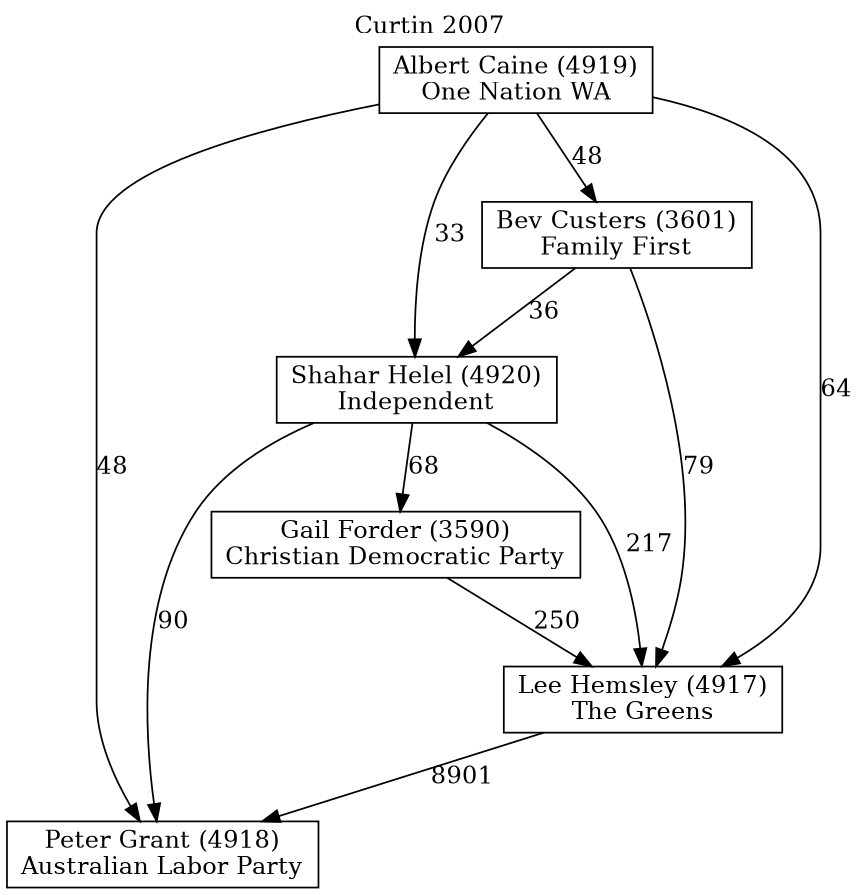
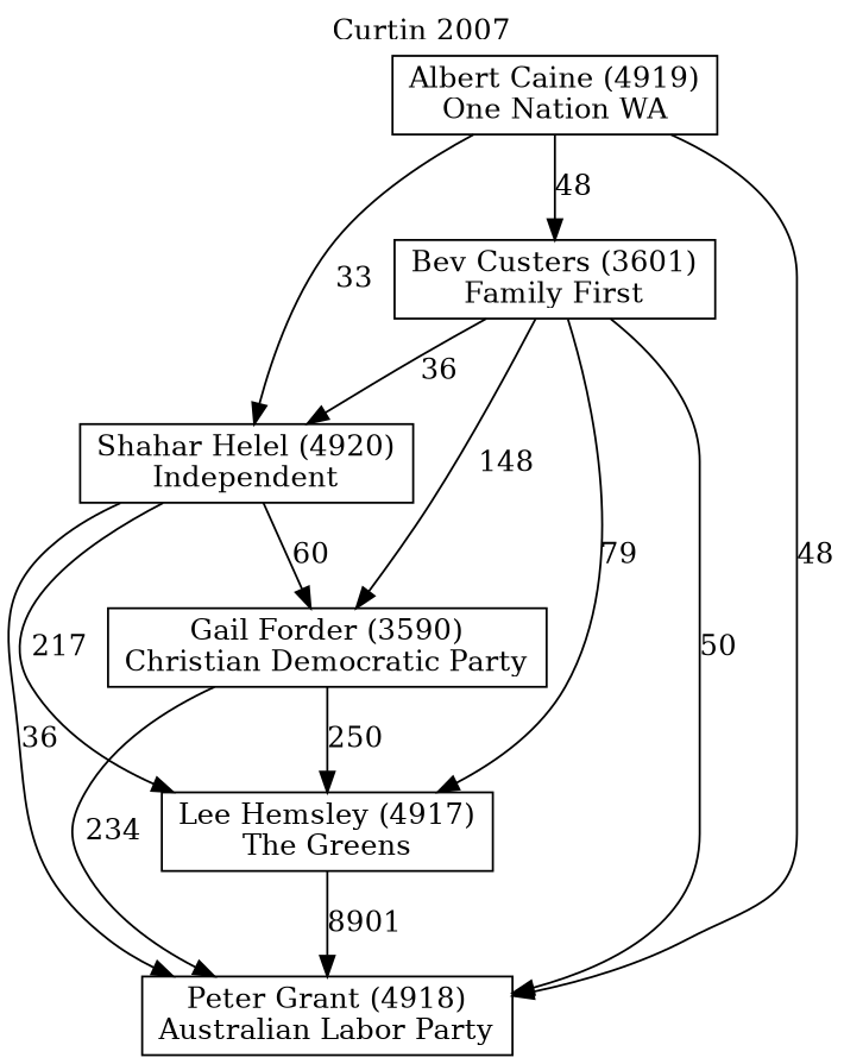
  digraph {
    label="Curtin 2007"
    labelloc=t
    mclimit=10
    node [shape=box]
    n1 [label="Peter Grant (4918)\nAustralian Labor Party"]
    n2 [label="Lee Hemsley (4917)\nThe Greens"]
    n3 [label="Gail Forder (3590)\nChristian Democratic Party"]
    n4 [label="Shahar Helel (4920)\nIndependent"]
    n5 [label="Bev Custers (3601)\nFamily First"]
    n6 [label="Albert Caine (4919)\nOne Nation WA"]
    n2 -> n1 [label=8901]
+   n3 -> n1 [label=234]
    n3 -> n2 [label=250]
-   n4 -> n1 [label=90]
+   n4 -> n1 [label=36]
    n4 -> n2 [label=217]
-   n4 -> n3 [label=68]
+   n4 -> n3 [label=60]
+   n5 -> n1 [label=50]
    n5 -> n2 [label=79]
+   n5 -> n3 [label=148]
    n5 -> n4 [label=36]
    n6 -> n1 [label=48]
-   n6 -> n2 [label=64]
    n6 -> n4 [label=33]
    n6 -> n5 [label=48]
  }
